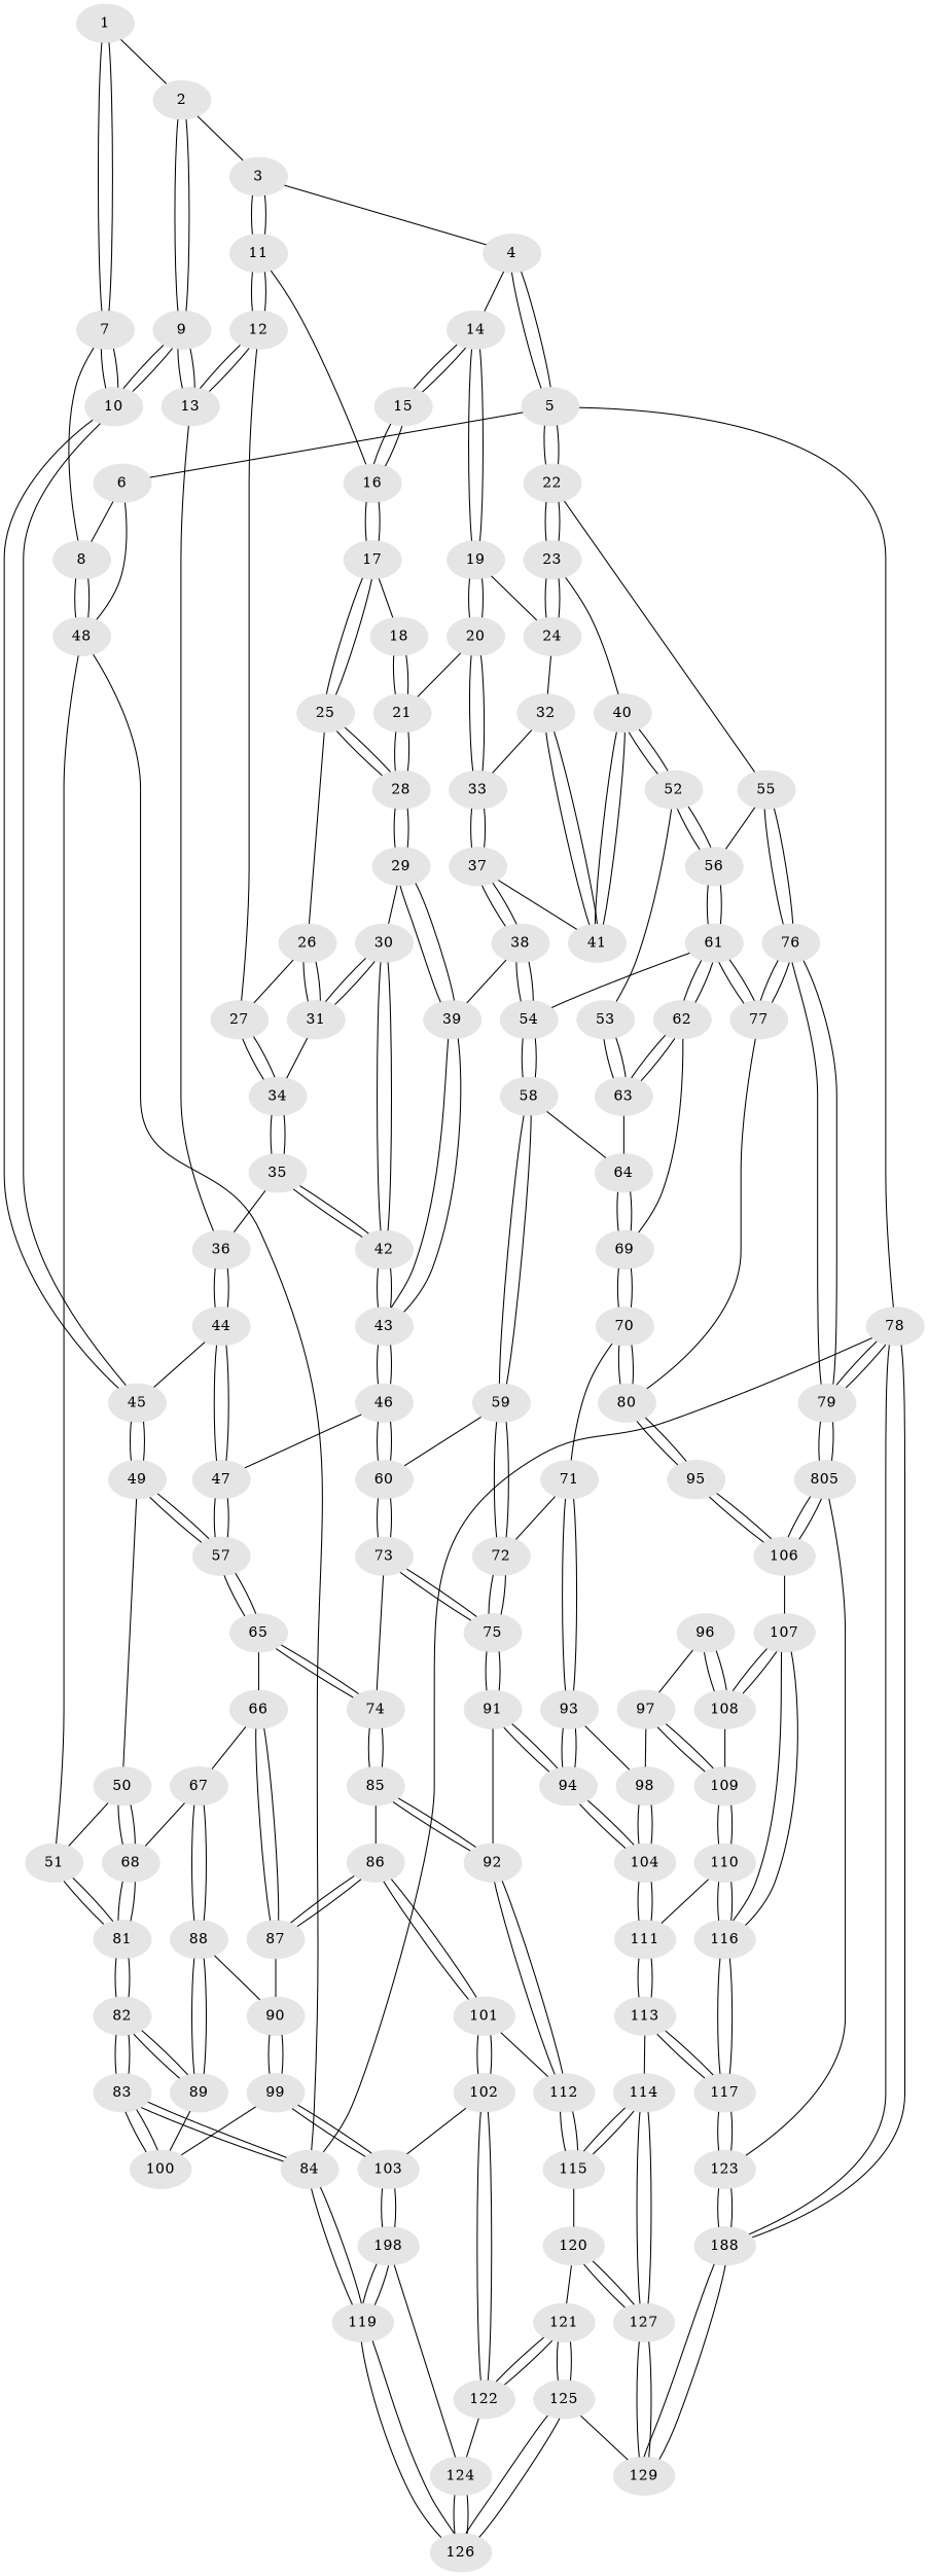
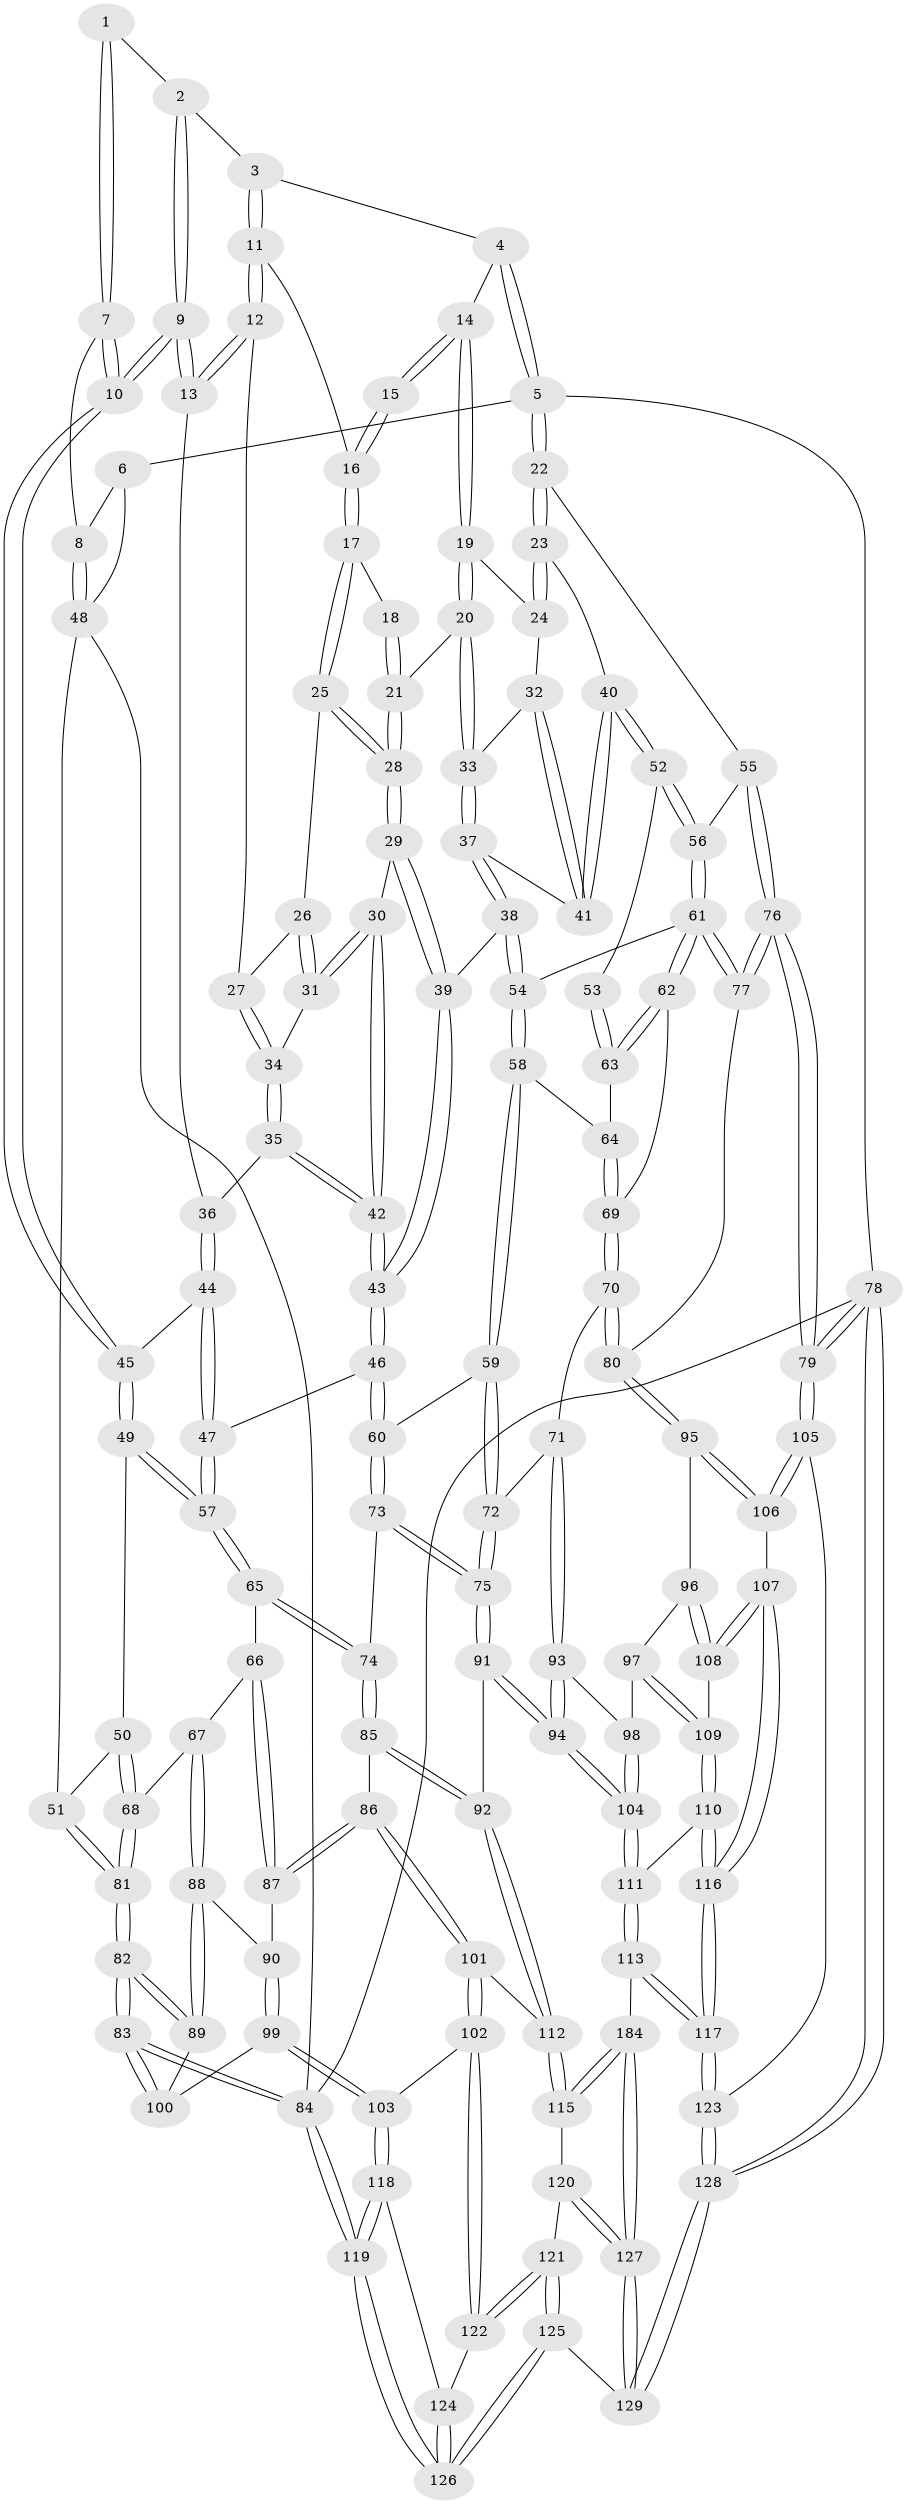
  graph {
    node [color=gray90 style=filled]
    1
    2
    7
    3
    9
    8
    10
    4
    11
    13
    5
    14
    12
    16
    6
    22
    78
    15
    19
    48
    23
    55
    84
    79
-   128 [label=188]
+   128
    51
    45
    36
    49
    27
    17
    34
    44
    20
    24
    18
    25
    21
    28
    26
    33
    32
    37
    29
    40
    56
    76
    41
    52
    31
    35
    30
    39
    42
    43
    38
    47
    54
    58
    46
    53
    60
    57
    50
    73
    65
    81
    119
    68
    82
    63
    61
    64
    59
    77
    62
    66
    74
    72
    69
    75
    80
    70
    67
    87
    85
    88
    90
    89
    71
    93
    95
    94
    98
    91
    86
    92
-   105 [label=805]
+   105
    129
    106
    123
    96
    83
    100
    126
    101
    112
    102
    99
    103
    104
    115
    111
    97
    108
    107
    109
    110
-   118 [label=198]
+   118
    122
    124
    113
    116
    117
-   114
+   114 [label=184]
    120
    127
    121
    125
    1 -- 2
    1 -- 7
    1 -- 7
    2 -- 3
    2 -- 9
    2 -- 9
    7 -- 8
    7 -- 10
    7 -- 10
    3 -- 4
    3 -- 11
    3 -- 11
    9 -- 10
    9 -- 10
    9 -- 13
    9 -- 13
    8 -- 48
    8 -- 48
    10 -- 45
    10 -- 45
    4 -- 5
    4 -- 5
    4 -- 14
    11 -- 12
    11 -- 12
    11 -- 16
    13 -- 36
    5 -- 6
    5 -- 22
    5 -- 22
    5 -- 78
    14 -- 15
    14 -- 15
    14 -- 19
    14 -- 19
    12 -- 13
    12 -- 13
    12 -- 27
    16 -- 17
    16 -- 17
    6 -- 8
    6 -- 48
    22 -- 23
    22 -- 23
    22 -- 55
    78 -- 84
    78 -- 79
    78 -- 79
    78 -- 128
    78 -- 128
    15 -- 16
    15 -- 16
    19 -- 20
    19 -- 20
    19 -- 24
    48 -- 84
    48 -- 51
    23 -- 24
    23 -- 24
    23 -- 40
    55 -- 56
    55 -- 76
    55 -- 76
    84 -- 119
    84 -- 119
    79 -- 105
    79 -- 105
    128 -- 129
    128 -- 129
    51 -- 81
    51 -- 81
    45 -- 49
    45 -- 49
    36 -- 44
    36 -- 44
    49 -- 57
    49 -- 57
    49 -- 50
    27 -- 34
    27 -- 34
    17 -- 18
    17 -- 25
    17 -- 25
    34 -- 35
    34 -- 35
    44 -- 45
    44 -- 47
    44 -- 47
    20 -- 21
    20 -- 33
    20 -- 33
    24 -- 32
    18 -- 21
    18 -- 21
    25 -- 28
    25 -- 28
    25 -- 26
    21 -- 28
    21 -- 28
    28 -- 29
    28 -- 29
    26 -- 27
    26 -- 31
    26 -- 31
    33 -- 37
    33 -- 37
    32 -- 33
    32 -- 41
    32 -- 41
    37 -- 41
    37 -- 38
    37 -- 38
    29 -- 30
    29 -- 39
    29 -- 39
    40 -- 41
    40 -- 41
    40 -- 52
    40 -- 52
    56 -- 61
    56 -- 61
    76 -- 79
    76 -- 79
    76 -- 77
    76 -- 77
    52 -- 56
    52 -- 56
    52 -- 53
    31 -- 34
    35 -- 36
    35 -- 42
    35 -- 42
    30 -- 31
    30 -- 31
    30 -- 42
    30 -- 42
    39 -- 43
    39 -- 43
    42 -- 43
    42 -- 43
    43 -- 46
    43 -- 46
    38 -- 39
    38 -- 54
    38 -- 54
    47 -- 57
    47 -- 57
    54 -- 58
    54 -- 58
    58 -- 64
    58 -- 59
    58 -- 59
    46 -- 47
    46 -- 60
    46 -- 60
    53 -- 63
    53 -- 63
    60 -- 73
    60 -- 73
    57 -- 65
    57 -- 65
    50 -- 51
    50 -- 68
    50 -- 68
    73 -- 74
    73 -- 75
    73 -- 75
    65 -- 66
    65 -- 74
    65 -- 74
    81 -- 82
    81 -- 82
    119 -- 126
    119 -- 126
    68 -- 81
    68 -- 81
    82 -- 89
    82 -- 89
    82 -- 83
    82 -- 83
    63 -- 64
    61 -- 54
    61 -- 77
    61 -- 77
    61 -- 62
    61 -- 62
    64 -- 69
    64 -- 69
    59 -- 60
    59 -- 72
    59 -- 72
    77 -- 80
    62 -- 63
    62 -- 63
    62 -- 69
    66 -- 67
    66 -- 87
    66 -- 87
    74 -- 85
    74 -- 85
    72 -- 75
    72 -- 75
    69 -- 70
    69 -- 70
    75 -- 91
    75 -- 91
    80 -- 95
    80 -- 95
    70 -- 80
    70 -- 80
    70 -- 71
    67 -- 68
    67 -- 88
    67 -- 88
    87 -- 90
    85 -- 86
    85 -- 92
    85 -- 92
    88 -- 90
    88 -- 89
    88 -- 89
    90 -- 99
    90 -- 99
    89 -- 100
    71 -- 72
    71 -- 93
    71 -- 93
    93 -- 94
    93 -- 94
    93 -- 98
    95 -- 106
    95 -- 106
+   95 -- 96
    94 -- 104
    94 -- 104
    98 -- 104
    98 -- 104
    91 -- 94
    91 -- 94
    91 -- 92
    86 -- 87
    86 -- 87
    86 -- 101
    86 -- 101
    92 -- 112
    92 -- 112
    105 -- 106
    105 -- 106
    105 -- 123
    106 -- 107
    123 -- 128
    123 -- 128
    96 -- 97
    96 -- 108
    96 -- 108
    83 -- 84
    83 -- 84
    83 -- 100
    83 -- 100
    101 -- 112
    101 -- 102
    101 -- 102
    112 -- 115
    112 -- 115
    102 -- 103
    102 -- 122
    102 -- 122
    99 -- 100
    99 -- 103
    99 -- 103
    103 -- 118
    103 -- 118
    104 -- 111
    104 -- 111
    115 -- 120
    111 -- 113
    111 -- 113
    97 -- 98
    97 -- 109
    97 -- 109
    108 -- 109
    107 -- 108
    107 -- 108
    107 -- 116
    107 -- 116
    109 -- 110
    109 -- 110
    110 -- 111
    110 -- 116
    110 -- 116
    118 -- 119
    118 -- 119
    118 -- 124
    122 -- 124
    124 -- 126
    124 -- 126
    113 -- 117
    113 -- 117
    113 -- 114
    116 -- 117
    116 -- 117
    117 -- 123
    117 -- 123
    114 -- 115
    114 -- 115
    114 -- 127
    114 -- 127
    120 -- 127
    120 -- 127
    120 -- 121
    127 -- 129
    127 -- 129
    121 -- 122
    121 -- 122
    121 -- 125
    121 -- 125
    125 -- 129
    125 -- 126
    125 -- 126
  }
